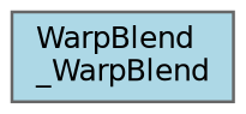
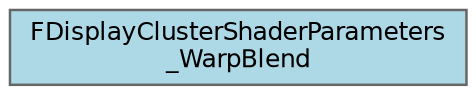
  digraph {
    rankdir=LR
-   n1 [color=grey40 fillcolor=lightblue fontname=Helvetica fontsize=10 height=0.2 label="WarpBlend\l_WarpBlend" shape=box style=filled width=0.4]
+   n1 [color=grey40 fillcolor=lightblue fontname=Helvetica fontsize=10 height=0.2 label="FDisplayClusterShaderParameters\l_WarpBlend" shape=box style=filled width=0.4]
  }
